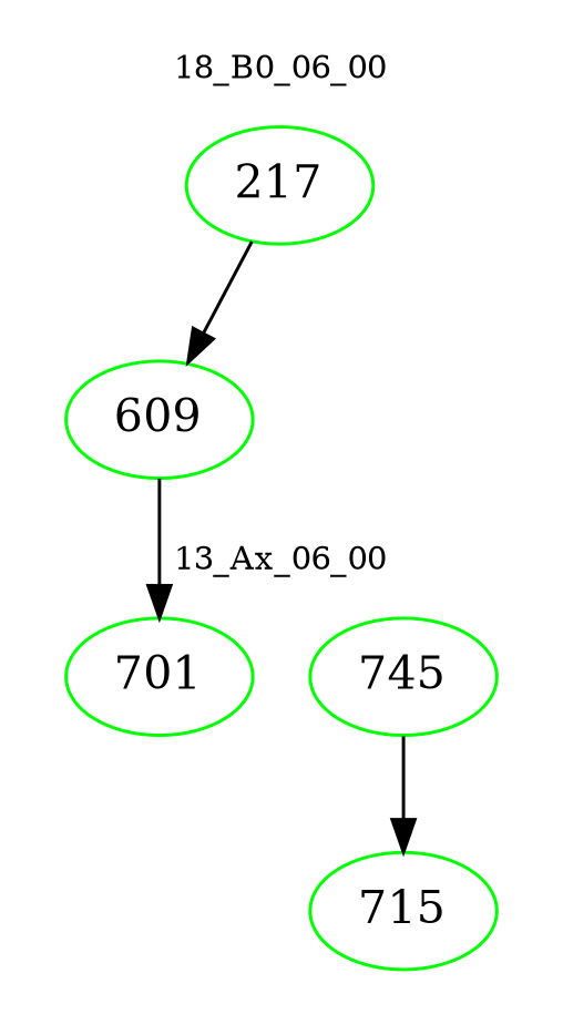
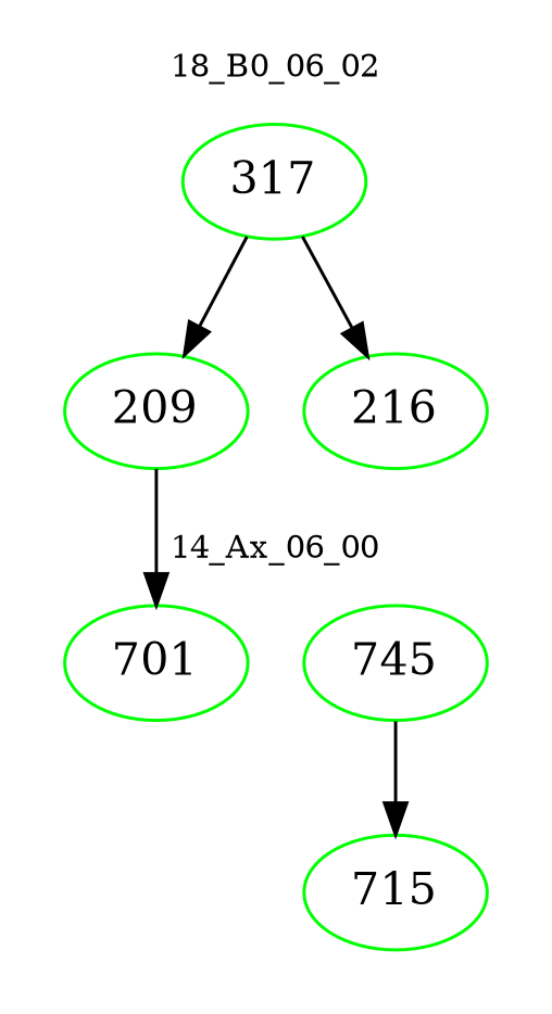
  digraph {
    node [color=green]
    edge [color=black]
    n1 [label=745]
    n2 [label=701]
    n3 [label=715]
-   n4 [label=217]
-   n5 [label=609]
+   n4 [label=317]
+   n5 [label=209]
+   n6 [label=216]
    subgraph cluster_1 {
      color=white
      fontsize=10
-     label="13_Ax_06_00"
+     label="14_Ax_06_00"
      n1
      n2
      n3
    }
    subgraph cluster_2 {
      color=white
      fontsize=10
-     label="18_B0_06_00"
+     label="18_B0_06_02"
      n4
      n5
+     n6
    }
    n1 -> n3
    n4 -> n5
+   n4 -> n6
    n5 -> n2
  }
